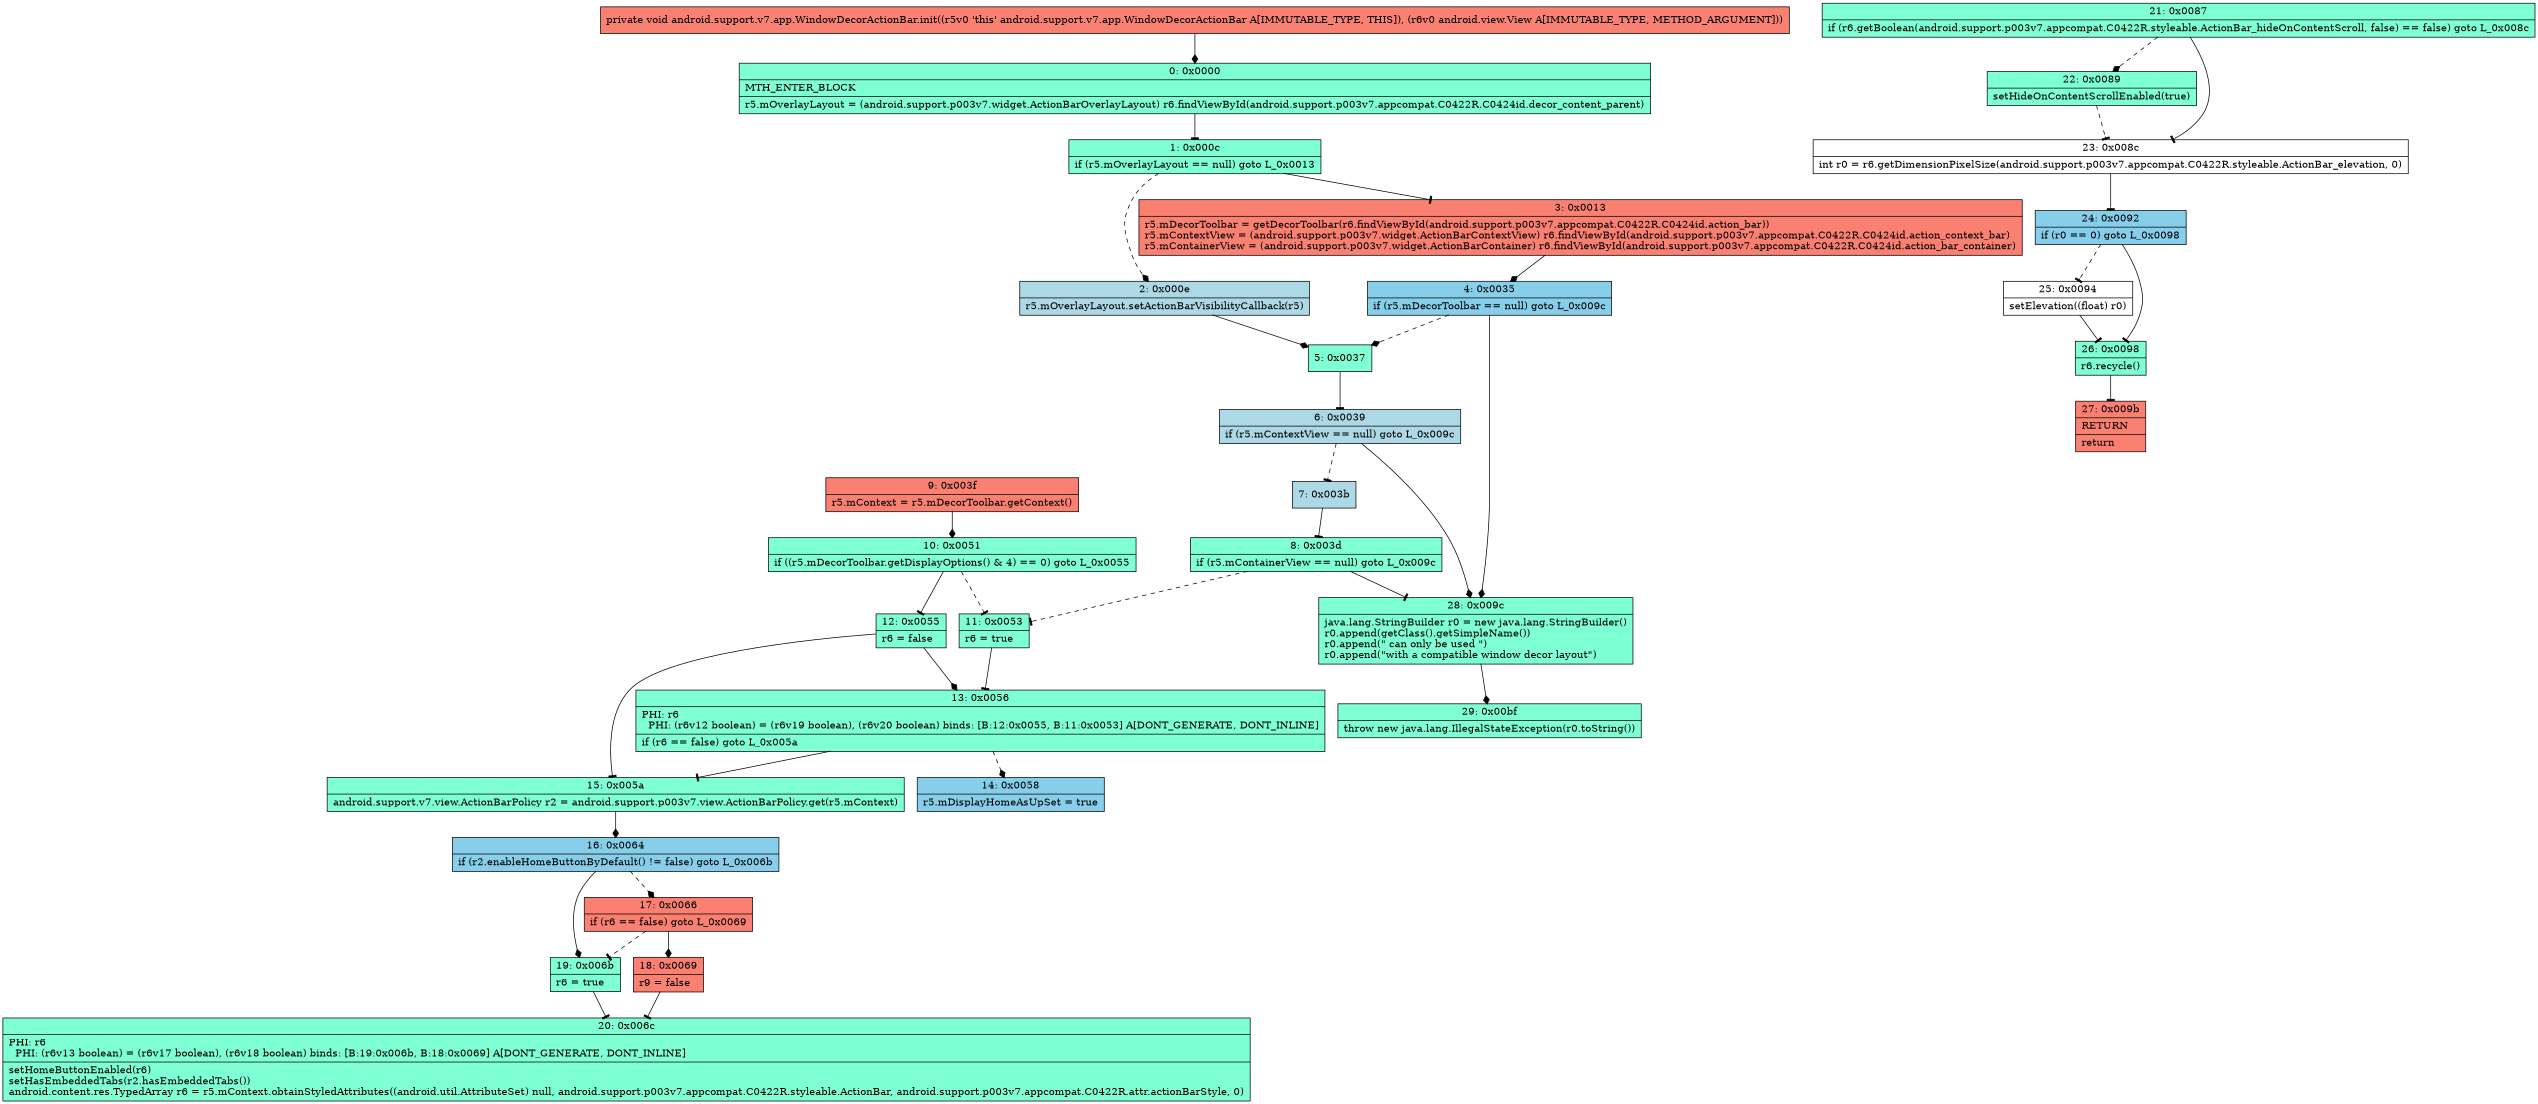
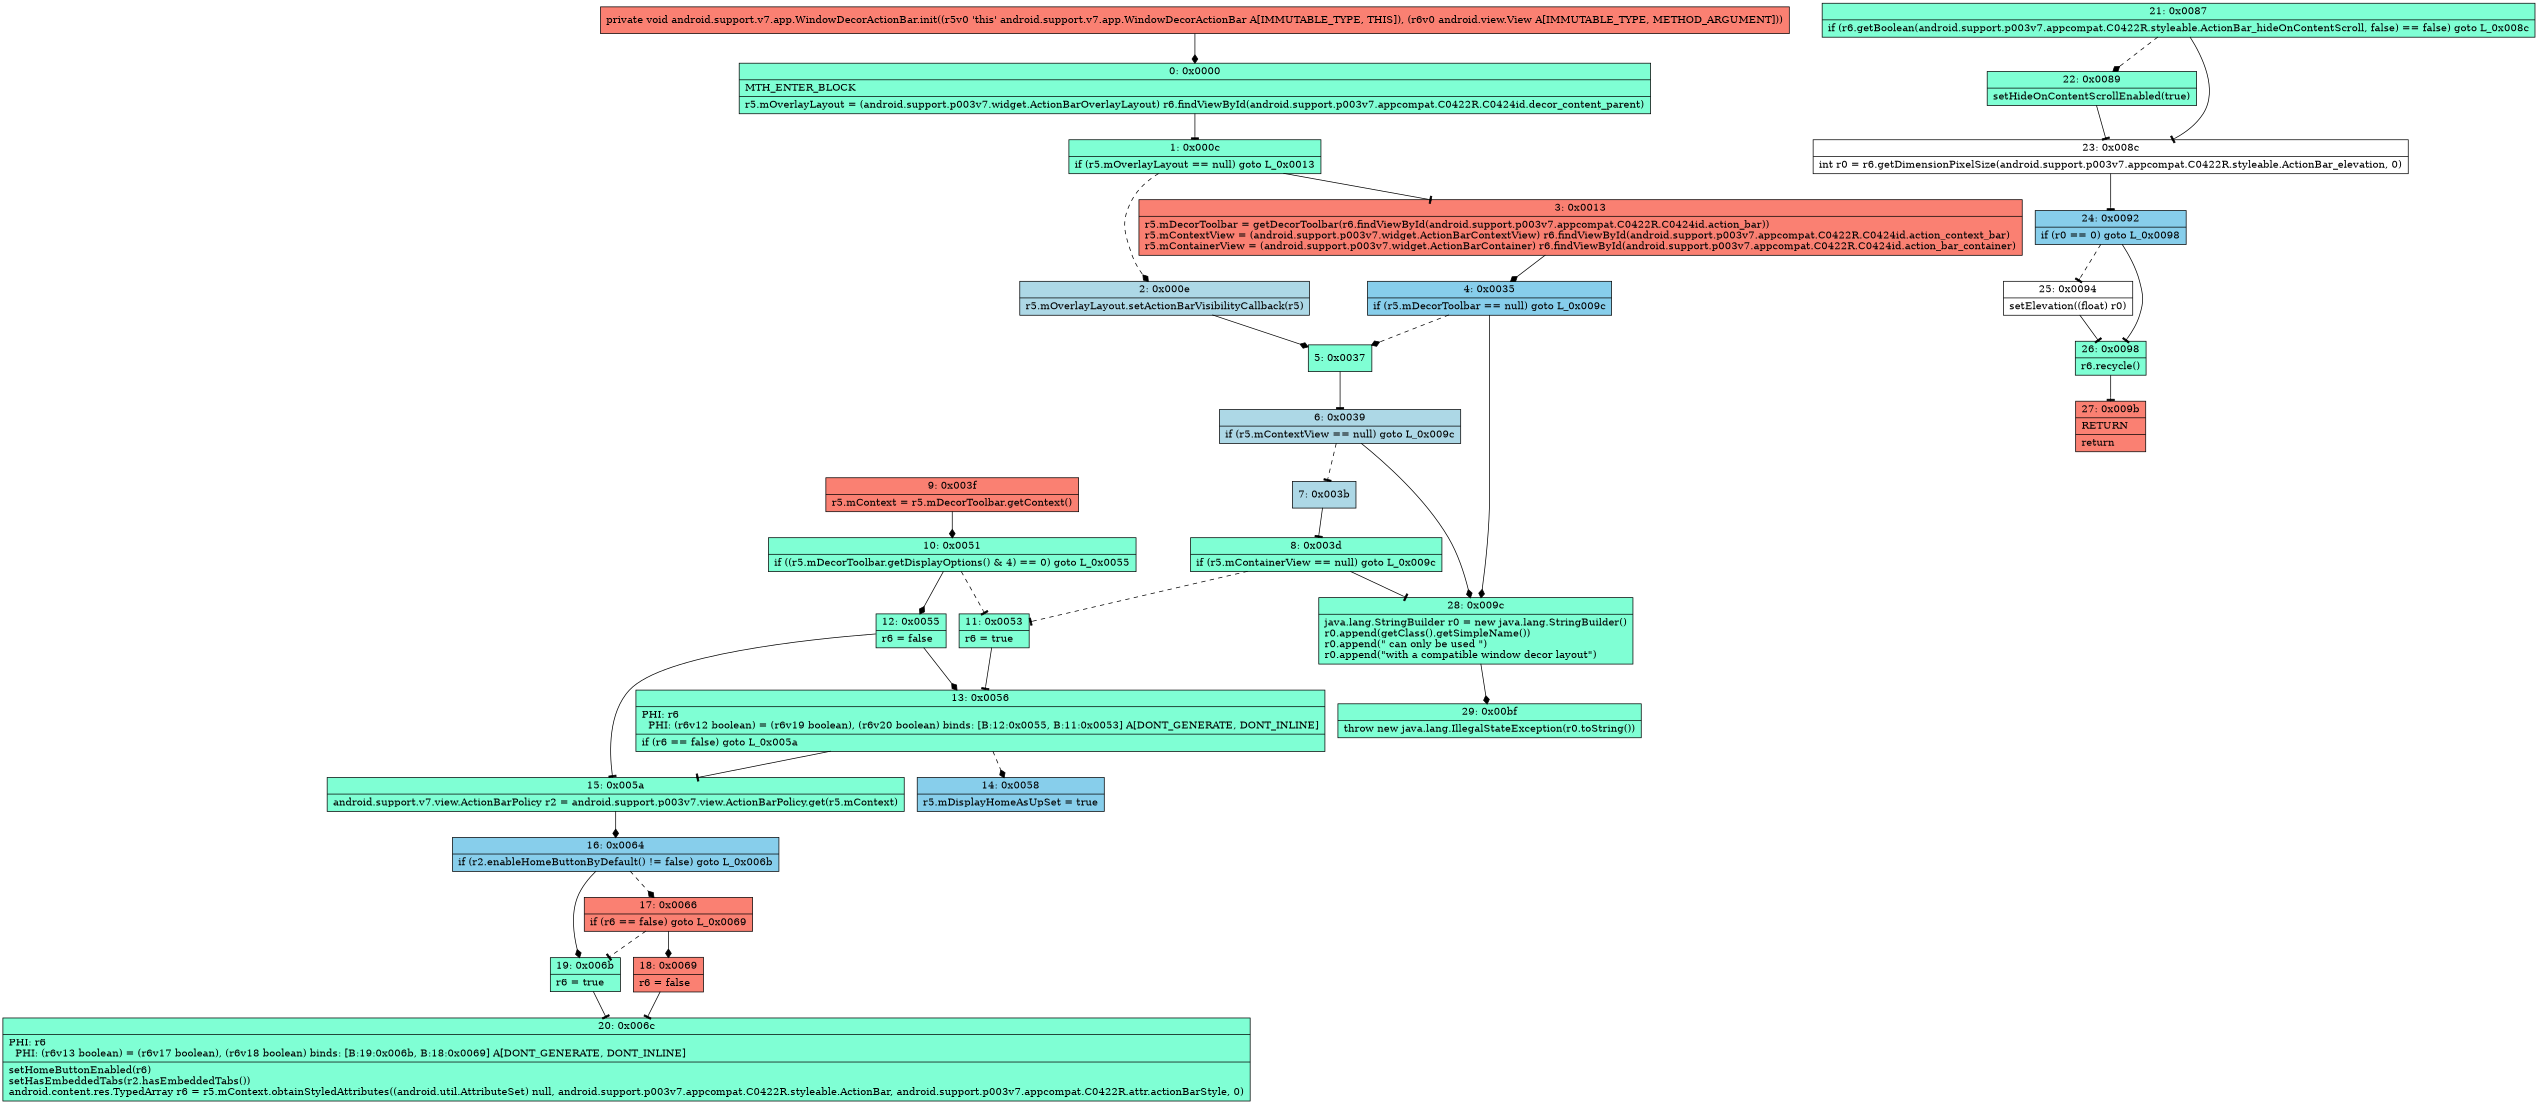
  digraph {
    node [fillcolor=aquamarine shape=record style=filled]
    edge [arrowhead=tee]
    n1 [label="{0\:\ 0x0000|MTH_ENTER_BLOCK\l|r5.mOverlayLayout = (android.support.p003v7.widget.ActionBarOverlayLayout) r6.findViewById(android.support.p003v7.appcompat.C0422R.C0424id.decor_content_parent)\l}"]
    n2 [label="{1\:\ 0x000c|if (r5.mOverlayLayout == null) goto L_0x0013\l}"]
    n3 [fillcolor=lightblue label="{2\:\ 0x000e|r5.mOverlayLayout.setActionBarVisibilityCallback(r5)\l}"]
    n4 [fillcolor=salmon label="{3\:\ 0x0013|r5.mDecorToolbar = getDecorToolbar(r6.findViewById(android.support.p003v7.appcompat.C0422R.C0424id.action_bar))\lr5.mContextView = (android.support.p003v7.widget.ActionBarContextView) r6.findViewById(android.support.p003v7.appcompat.C0422R.C0424id.action_context_bar)\lr5.mContainerView = (android.support.p003v7.widget.ActionBarContainer) r6.findViewById(android.support.p003v7.appcompat.C0422R.C0424id.action_bar_container)\l}"]
    n5 [label="{5\:\ 0x0037}"]
    n6 [fillcolor=skyblue label="{4\:\ 0x0035|if (r5.mDecorToolbar == null) goto L_0x009c\l}"]
    n7 [label="{28\:\ 0x009c|java.lang.StringBuilder r0 = new java.lang.StringBuilder()\lr0.append(getClass().getSimpleName())\lr0.append(\" can only be used \")\lr0.append(\"with a compatible window decor layout\")\l}"]
    n8 [fillcolor=lightblue label="{6\:\ 0x0039|if (r5.mContextView == null) goto L_0x009c\l}"]
    n9 [label="{29\:\ 0x00bf|throw new java.lang.IllegalStateException(r0.toString())\l}"]
    n10 [fillcolor=lightblue label="{7\:\ 0x003b}"]
    n11 [label="{8\:\ 0x003d|if (r5.mContainerView == null) goto L_0x009c\l}"]
    n12 [label="{11\:\ 0x0053|r6 = true\l}"]
    n13 [fillcolor=salmon label="{9\:\ 0x003f|r5.mContext = r5.mDecorToolbar.getContext()\l}"]
    n14 [label="{10\:\ 0x0051|if ((r5.mDecorToolbar.getDisplayOptions() & 4) == 0) goto L_0x0055\l}"]
    n15 [label="{12\:\ 0x0055|r6 = false\l}"]
    n16 [label="{13\:\ 0x0056|PHI: r6 \l  PHI: (r6v12 boolean) = (r6v19 boolean), (r6v20 boolean) binds: [B:12:0x0055, B:11:0x0053] A[DONT_GENERATE, DONT_INLINE]\l|if (r6 == false) goto L_0x005a\l}"]
    n17 [label="{15\:\ 0x005a|android.support.v7.view.ActionBarPolicy r2 = android.support.p003v7.view.ActionBarPolicy.get(r5.mContext)\l}"]
    n18 [fillcolor=skyblue label="{14\:\ 0x0058|r5.mDisplayHomeAsUpSet = true\l}"]
    n19 [fillcolor=skyblue label="{16\:\ 0x0064|if (r2.enableHomeButtonByDefault() != false) goto L_0x006b\l}"]
    n20 [fillcolor=salmon label="{17\:\ 0x0066|if (r6 == false) goto L_0x0069\l}"]
    n21 [label="{19\:\ 0x006b|r6 = true\l}"]
-   n22 [fillcolor=salmon label="{18\:\ 0x0069|r9 = false\l}"]
+   n22 [fillcolor=salmon label="{18\:\ 0x0069|r6 = false\l}"]
    n23 [label="{20\:\ 0x006c|PHI: r6 \l  PHI: (r6v13 boolean) = (r6v17 boolean), (r6v18 boolean) binds: [B:19:0x006b, B:18:0x0069] A[DONT_GENERATE, DONT_INLINE]\l|setHomeButtonEnabled(r6)\lsetHasEmbeddedTabs(r2.hasEmbeddedTabs())\landroid.content.res.TypedArray r6 = r5.mContext.obtainStyledAttributes((android.util.AttributeSet) null, android.support.p003v7.appcompat.C0422R.styleable.ActionBar, android.support.p003v7.appcompat.C0422R.attr.actionBarStyle, 0)\l}"]
    n24 [label="{21\:\ 0x0087|if (r6.getBoolean(android.support.p003v7.appcompat.C0422R.styleable.ActionBar_hideOnContentScroll, false) == false) goto L_0x008c\l}"]
    n25 [label="{22\:\ 0x0089|setHideOnContentScrollEnabled(true)\l}"]
    n26 [fillcolor=white label="{23\:\ 0x008c|int r0 = r6.getDimensionPixelSize(android.support.p003v7.appcompat.C0422R.styleable.ActionBar_elevation, 0)\l}"]
    n27 [fillcolor=skyblue label="{24\:\ 0x0092|if (r0 == 0) goto L_0x0098\l}"]
    n28 [fillcolor=white label="{25\:\ 0x0094|setElevation((float) r0)\l}"]
    n29 [label="{26\:\ 0x0098|r6.recycle()\l}"]
    n30 [fillcolor=salmon label="{27\:\ 0x009b|RETURN\l|return\l}"]
    n31 [fillcolor=salmon label="{private void android.support.v7.app.WindowDecorActionBar.init((r5v0 'this' android.support.v7.app.WindowDecorActionBar A[IMMUTABLE_TYPE, THIS]), (r6v0 android.view.View A[IMMUTABLE_TYPE, METHOD_ARGUMENT])) }"]
    n1 -> n2
    n2 -> n3 [arrowhead=diamond style=dashed]
    n2 -> n4
    n3 -> n5 [arrowhead=diamond]
    n4 -> n6 [arrowhead=diamond]
    n5 -> n8
    n6 -> n5 [arrowhead=diamond style=dashed]
    n6 -> n7 [arrowhead=diamond]
    n7 -> n9 [arrowhead=diamond]
    n8 -> n7 [arrowhead=diamond]
    n8 -> n10 [style=dashed]
    n10 -> n11
    n11 -> n7
    n11 -> n12 [style=dashed]
    n12 -> n16
    n13 -> n14 [arrowhead=diamond]
    n14 -> n12 [style=dashed]
-   n14 -> n15
+   n14 -> n15 [arrowhead=diamond]
    n15 -> n16 [arrowhead=diamond]
    n15 -> n17
    n16 -> n17
    n16 -> n18 [arrowhead=diamond style=dashed]
    n17 -> n19 [arrowhead=diamond]
    n19 -> n20 [arrowhead=diamond style=dashed]
    n19 -> n21 [arrowhead=diamond]
    n20 -> n21 [style=dashed]
    n20 -> n22 [arrowhead=diamond]
    n21 -> n23
    n22 -> n23
    n24 -> n25 [arrowhead=diamond style=dashed]
    n24 -> n26
-   n25 -> n26 [style=dashed]
+   n25 -> n26
    n26 -> n27
    n27 -> n28 [style=dashed]
    n27 -> n29
    n28 -> n29
    n29 -> n30
    n31 -> n1 [arrowhead=diamond]
  }
